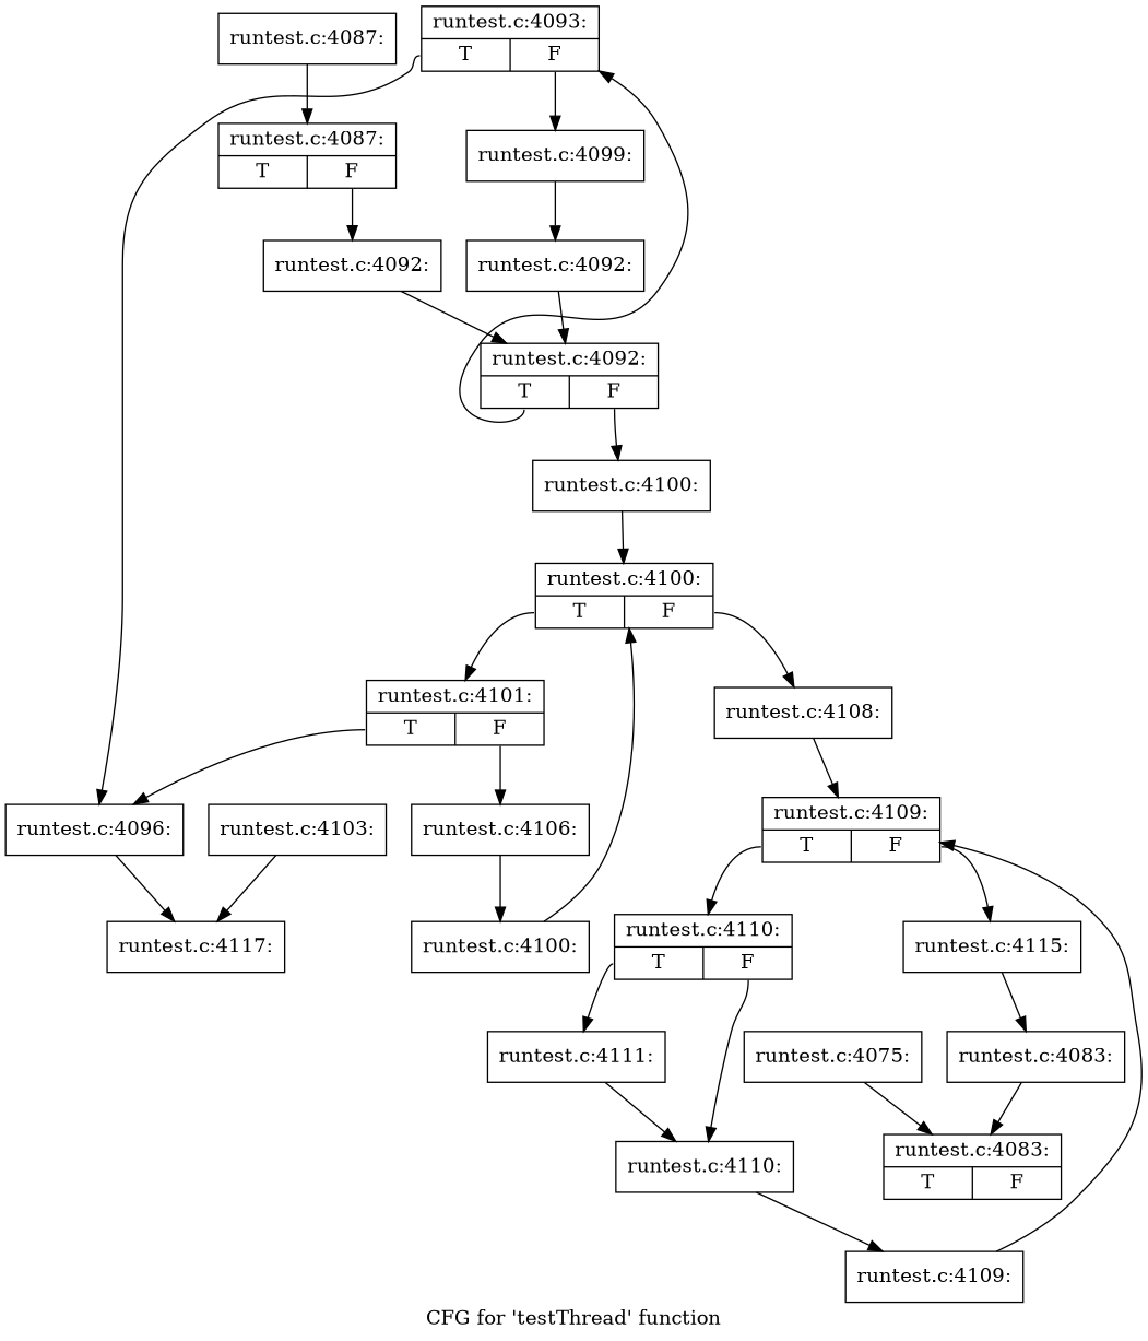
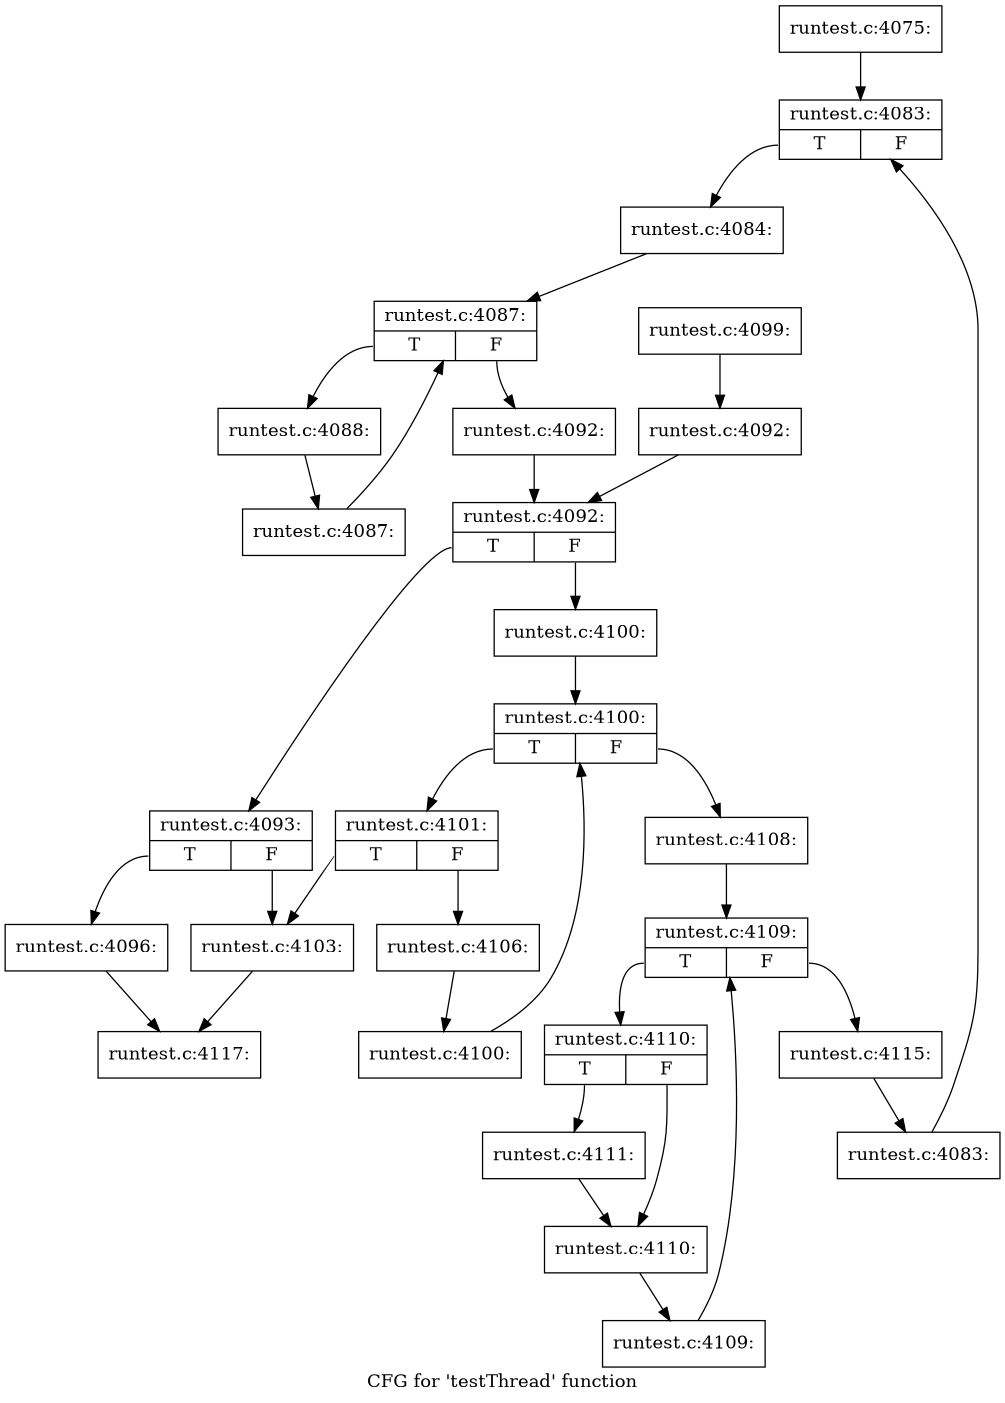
  digraph {
    label="CFG for 'testThread' function"
    node [shape=record]
    n1 [label="{runtest.c:4075:}"]
    n2 [label="{runtest.c:4083:|{<s0>T|<s1>F}}"]
+   n3 [label="{runtest.c:4084:}"]
    n4 [label="{runtest.c:4087:|{<s0>T|<s1>F}}"]
+   n5 [label="{runtest.c:4088:}"]
    n6 [label="{runtest.c:4092:}"]
    n7 [label="{runtest.c:4117:}"]
    n8 [label="{runtest.c:4087:}"]
    n9 [label="{runtest.c:4092:|{<s0>T|<s1>F}}"]
    n10 [label="{runtest.c:4093:|{<s0>T|<s1>F}}"]
    n11 [label="{runtest.c:4100:}"]
    n12 [label="{runtest.c:4096:}"]
    n13 [label="{runtest.c:4099:}"]
    n14 [label="{runtest.c:4100:|{<s0>T|<s1>F}}"]
    n15 [label="{runtest.c:4092:}"]
    n16 [label="{runtest.c:4101:|{<s0>T|<s1>F}}"]
    n17 [label="{runtest.c:4108:}"]
    n18 [label="{runtest.c:4103:}"]
    n19 [label="{runtest.c:4106:}"]
    n20 [label="{runtest.c:4109:|{<s0>T|<s1>F}}"]
    n21 [label="{runtest.c:4100:}"]
    n22 [label="{runtest.c:4110:|{<s0>T|<s1>F}}"]
    n23 [label="{runtest.c:4115:}"]
    n24 [label="{runtest.c:4111:}"]
    n25 [label="{runtest.c:4110:}"]
    n26 [label="{runtest.c:4083:}"]
    n27 [label="{runtest.c:4109:}"]
    n1 -> n2
+   n2 -> n3 [tailport=s0]
+   n3 -> n4
+   n4 -> n5 [tailport=s0]
    n4 -> n6 [tailport=s1]
+   n5 -> n8
    n6 -> n9
    n8 -> n4
    n9 -> n10 [tailport=s0]
    n9 -> n11 [tailport=s1]
    n10 -> n12 [tailport=s0]
-   n10 -> n13 [tailport=s1]
+   n10 -> n18 [tailport=s1]
    n11 -> n14
    n12 -> n7
    n13 -> n15
    n14 -> n16 [tailport=s0]
    n14 -> n17 [tailport=s1]
    n15 -> n9
-   n16 -> n12 [tailport=s0]
+   n16 -> n18 [tailport=s0]
    n16 -> n19 [tailport=s1]
    n17 -> n20
    n18 -> n7
    n19 -> n21
    n20 -> n22 [tailport=s0]
    n20 -> n23 [tailport=s1]
    n21 -> n14
    n22 -> n24 [tailport=s0]
    n22 -> n25 [tailport=s1]
    n23 -> n26
    n24 -> n25
    n25 -> n27
    n26 -> n2
    n27 -> n20
  }
